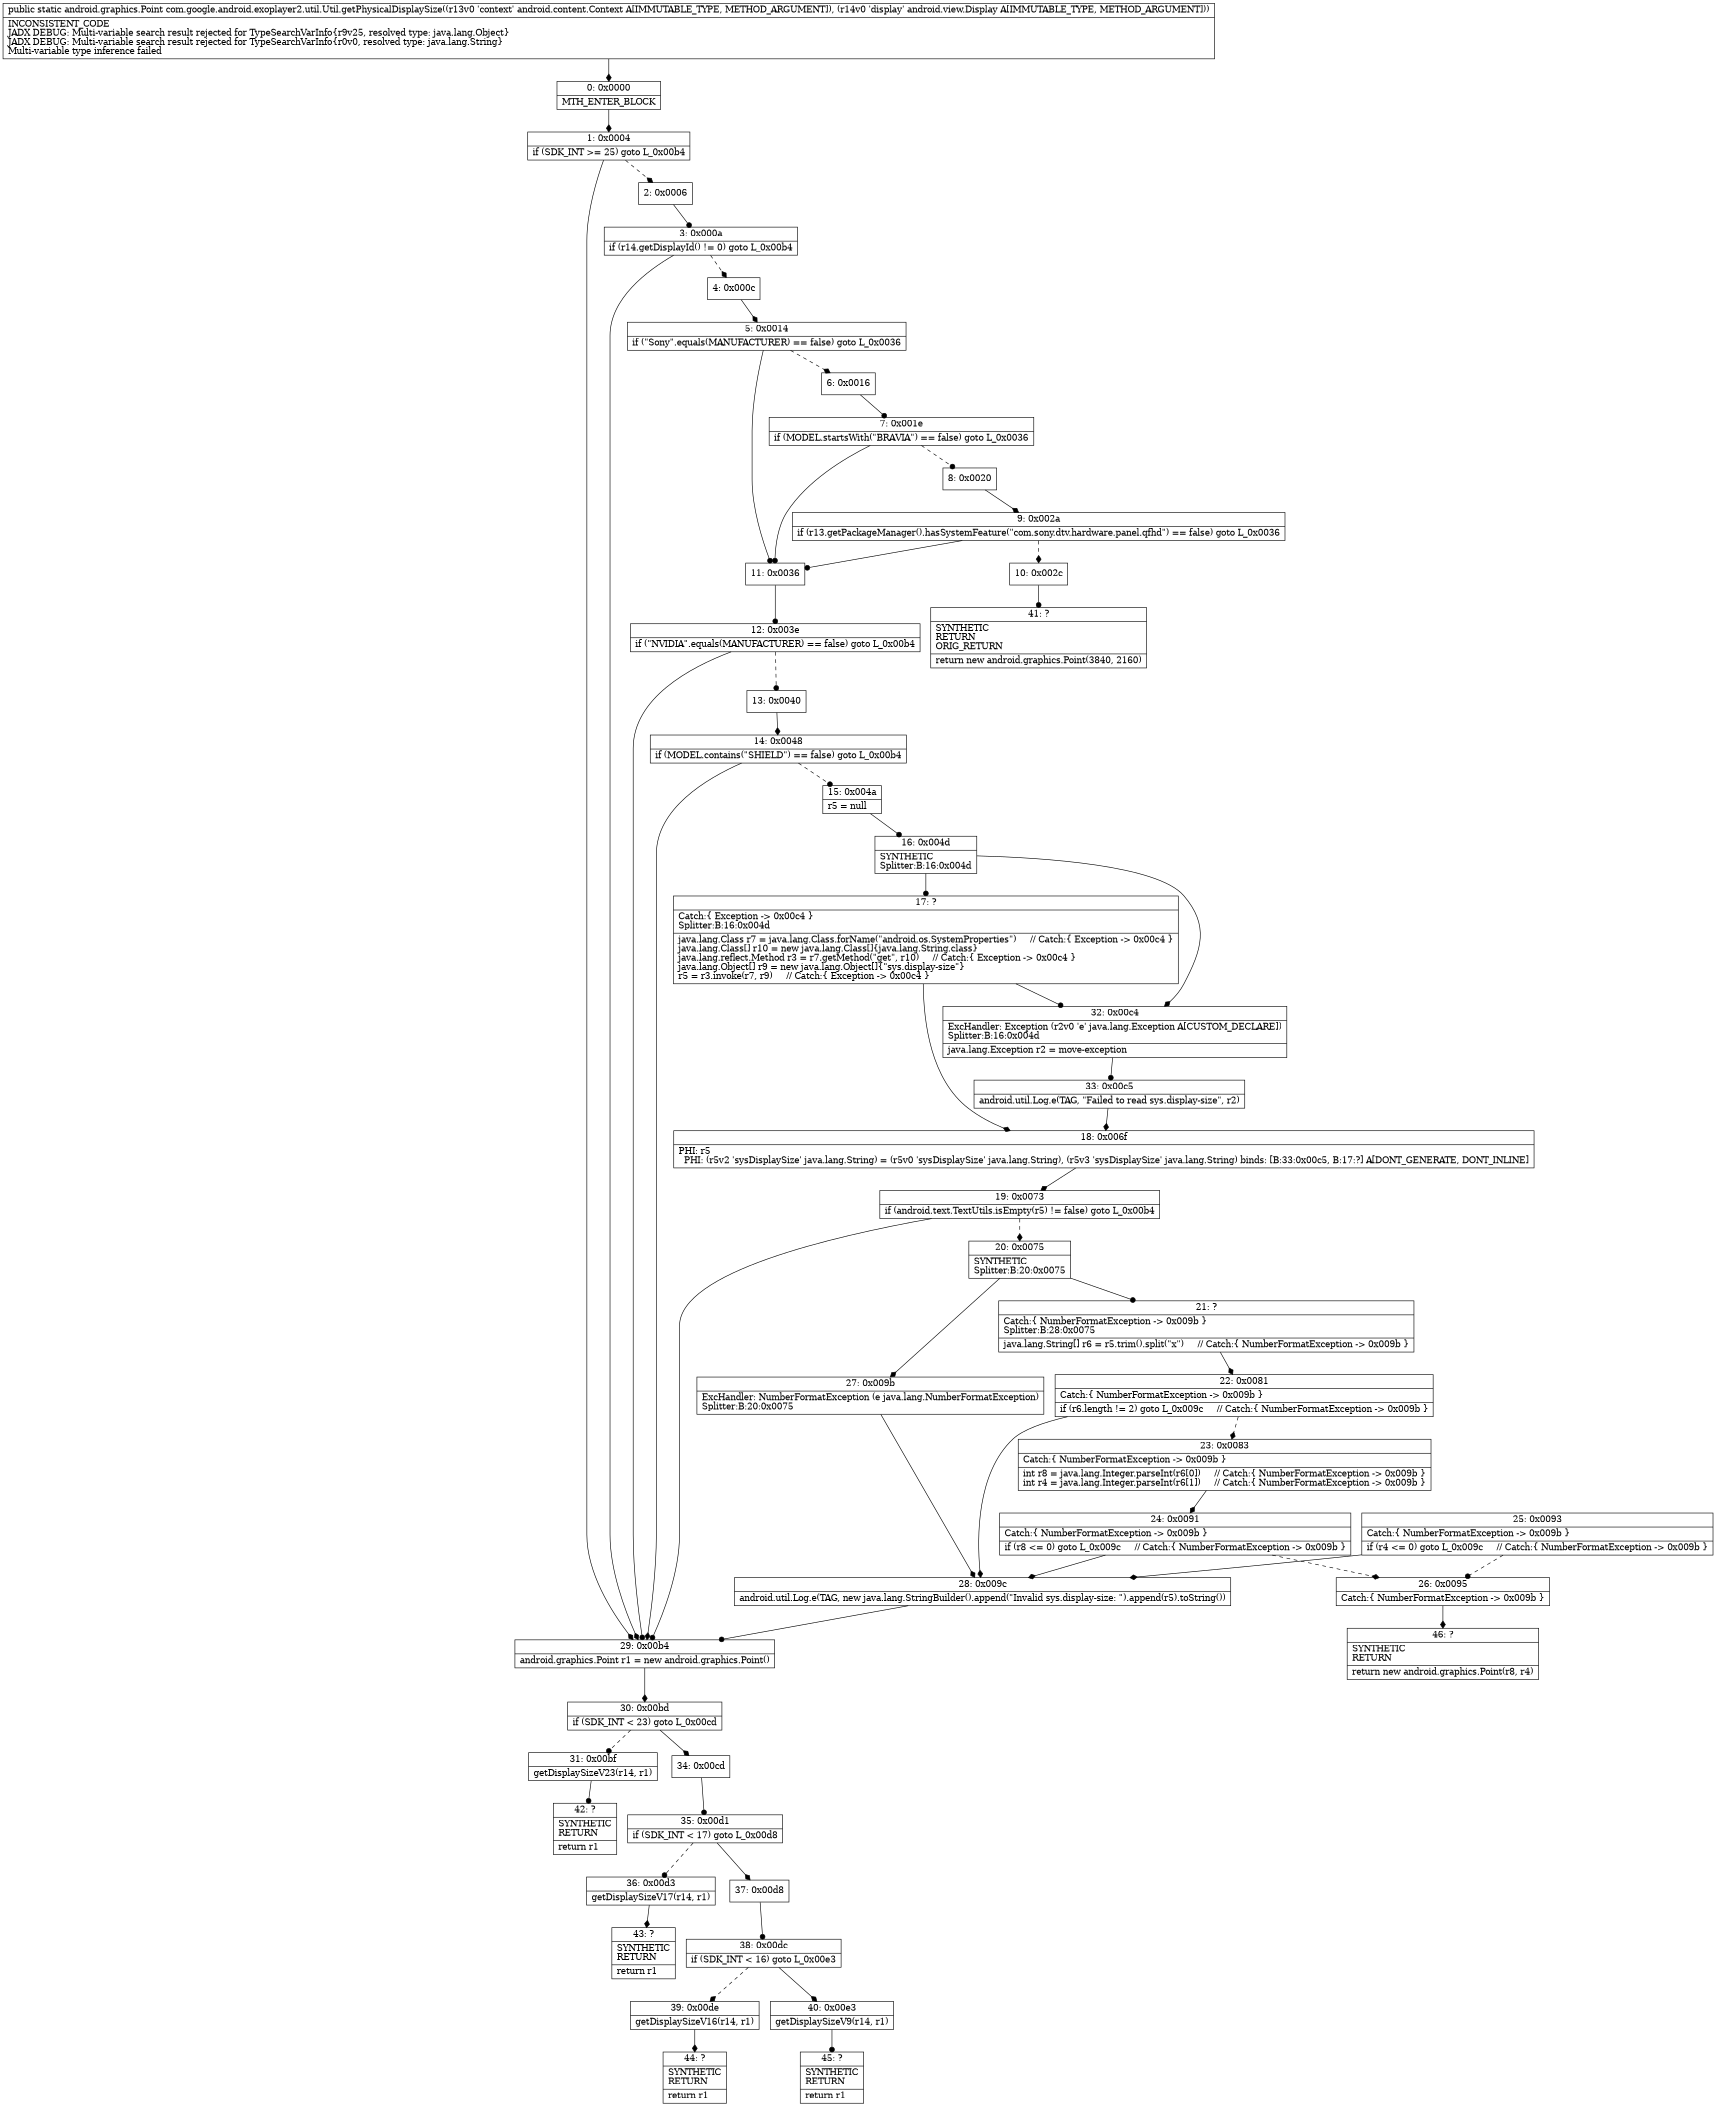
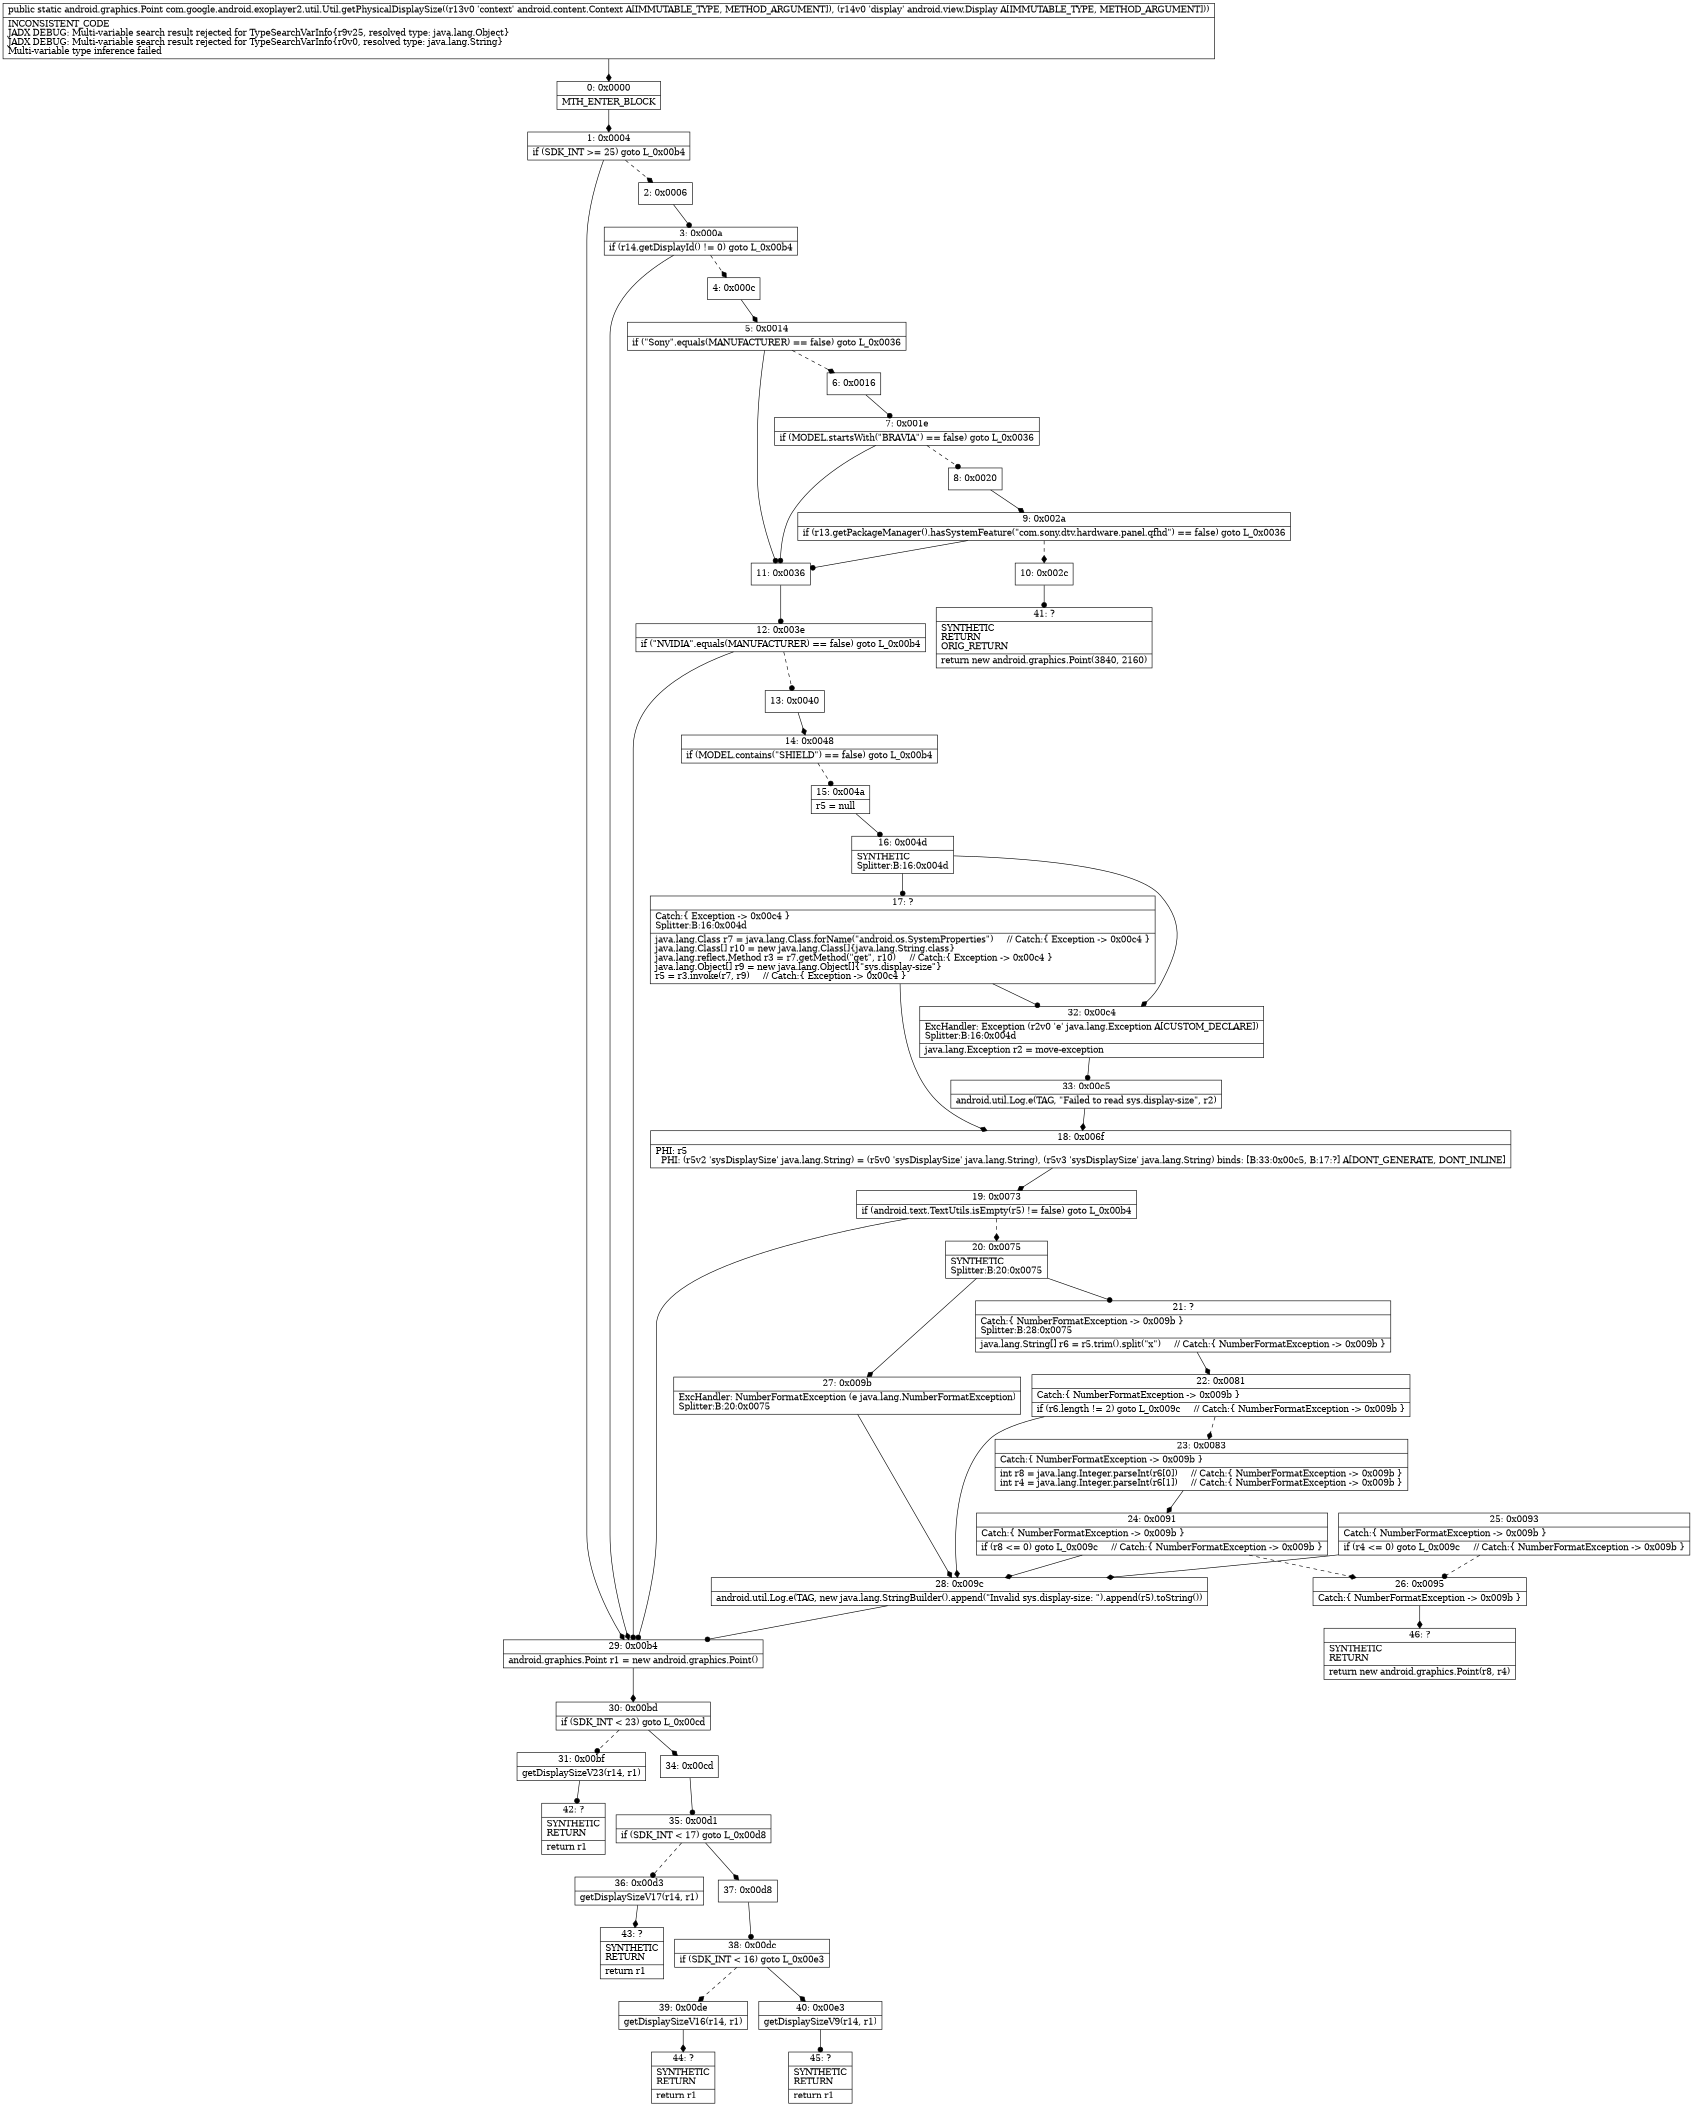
  digraph {
    node [shape=record]
    edge [arrowhead=diamond]
    n1 [label="{0\:\ 0x0000|MTH_ENTER_BLOCK\l}"]
    n2 [label="{1\:\ 0x0004|if (SDK_INT \>= 25) goto L_0x00b4\l}"]
    n3 [label="{2\:\ 0x0006}"]
    n4 [label="{29\:\ 0x00b4|android.graphics.Point r1 = new android.graphics.Point()\l}"]
    n5 [label="{3\:\ 0x000a|if (r14.getDisplayId() != 0) goto L_0x00b4\l}"]
    n6 [label="{30\:\ 0x00bd|if (SDK_INT \< 23) goto L_0x00cd\l}"]
    n7 [label="{4\:\ 0x000c}"]
    n8 [label="{5\:\ 0x0014|if (\"Sony\".equals(MANUFACTURER) == false) goto L_0x0036\l}"]
    n9 [label="{6\:\ 0x0016}"]
    n10 [label="{11\:\ 0x0036}"]
    n11 [label="{7\:\ 0x001e|if (MODEL.startsWith(\"BRAVIA\") == false) goto L_0x0036\l}"]
    n12 [label="{12\:\ 0x003e|if (\"NVIDIA\".equals(MANUFACTURER) == false) goto L_0x00b4\l}"]
    n13 [label="{8\:\ 0x0020}"]
    n14 [label="{9\:\ 0x002a|if (r13.getPackageManager().hasSystemFeature(\"com.sony.dtv.hardware.panel.qfhd\") == false) goto L_0x0036\l}"]
    n15 [label="{10\:\ 0x002c}"]
    n16 [label="{41\:\ ?|SYNTHETIC\lRETURN\lORIG_RETURN\l|return new android.graphics.Point(3840, 2160)\l}"]
    n17 [label="{13\:\ 0x0040}"]
    n18 [label="{14\:\ 0x0048|if (MODEL.contains(\"SHIELD\") == false) goto L_0x00b4\l}"]
    n19 [label="{15\:\ 0x004a|r5 = null\l}"]
    n20 [label="{16\:\ 0x004d|SYNTHETIC\lSplitter:B:16:0x004d\l}"]
    n21 [label="{17\:\ ?|Catch:\{ Exception \-\> 0x00c4 \}\lSplitter:B:16:0x004d\l|java.lang.Class r7 = java.lang.Class.forName(\"android.os.SystemProperties\")     \/\/ Catch:\{ Exception \-\> 0x00c4 \}\ljava.lang.Class[] r10 = new java.lang.Class[]\{java.lang.String.class\}\ljava.lang.reflect.Method r3 = r7.getMethod(\"get\", r10)     \/\/ Catch:\{ Exception \-\> 0x00c4 \}\ljava.lang.Object[] r9 = new java.lang.Object[]\{\"sys.display\-size\"\}\lr5 = r3.invoke(r7, r9)     \/\/ Catch:\{ Exception \-\> 0x00c4 \}\l}"]
    n22 [label="{32\:\ 0x00c4|ExcHandler: Exception (r2v0 'e' java.lang.Exception A[CUSTOM_DECLARE])\lSplitter:B:16:0x004d\l|java.lang.Exception r2 = move\-exception\l}"]
    n23 [label="{18\:\ 0x006f|PHI: r5 \l  PHI: (r5v2 'sysDisplaySize' java.lang.String) = (r5v0 'sysDisplaySize' java.lang.String), (r5v3 'sysDisplaySize' java.lang.String) binds: [B:33:0x00c5, B:17:?] A[DONT_GENERATE, DONT_INLINE]\l}"]
    n24 [label="{33\:\ 0x00c5|android.util.Log.e(TAG, \"Failed to read sys.display\-size\", r2)\l}"]
    n25 [label="{19\:\ 0x0073|if (android.text.TextUtils.isEmpty(r5) != false) goto L_0x00b4\l}"]
    n26 [label="{20\:\ 0x0075|SYNTHETIC\lSplitter:B:20:0x0075\l}"]
    n27 [label="{21\:\ ?|Catch:\{ NumberFormatException \-\> 0x009b \}\lSplitter:B:28:0x0075\l|java.lang.String[] r6 = r5.trim().split(\"x\")     \/\/ Catch:\{ NumberFormatException \-\> 0x009b \}\l}"]
    n28 [label="{27\:\ 0x009b|ExcHandler: NumberFormatException (e java.lang.NumberFormatException)\lSplitter:B:20:0x0075\l}"]
    n29 [label="{22\:\ 0x0081|Catch:\{ NumberFormatException \-\> 0x009b \}\l|if (r6.length != 2) goto L_0x009c     \/\/ Catch:\{ NumberFormatException \-\> 0x009b \}\l}"]
    n30 [label="{28\:\ 0x009c|android.util.Log.e(TAG, new java.lang.StringBuilder().append(\"Invalid sys.display\-size: \").append(r5).toString())\l}"]
    n31 [label="{23\:\ 0x0083|Catch:\{ NumberFormatException \-\> 0x009b \}\l|int r8 = java.lang.Integer.parseInt(r6[0])     \/\/ Catch:\{ NumberFormatException \-\> 0x009b \}\lint r4 = java.lang.Integer.parseInt(r6[1])     \/\/ Catch:\{ NumberFormatException \-\> 0x009b \}\l}"]
    n32 [label="{24\:\ 0x0091|Catch:\{ NumberFormatException \-\> 0x009b \}\l|if (r8 \<= 0) goto L_0x009c     \/\/ Catch:\{ NumberFormatException \-\> 0x009b \}\l}"]
    n33 [label="{26\:\ 0x0095|Catch:\{ NumberFormatException \-\> 0x009b \}\l}"]
    n34 [label="{25\:\ 0x0093|Catch:\{ NumberFormatException \-\> 0x009b \}\l|if (r4 \<= 0) goto L_0x009c     \/\/ Catch:\{ NumberFormatException \-\> 0x009b \}\l}"]
    n35 [label="{46\:\ ?|SYNTHETIC\lRETURN\l|return new android.graphics.Point(r8, r4)\l}"]
    n36 [label="{31\:\ 0x00bf|getDisplaySizeV23(r14, r1)\l}"]
    n37 [label="{34\:\ 0x00cd}"]
    n38 [label="{42\:\ ?|SYNTHETIC\lRETURN\l|return r1\l}"]
    n39 [label="{35\:\ 0x00d1|if (SDK_INT \< 17) goto L_0x00d8\l}"]
    n40 [label="{36\:\ 0x00d3|getDisplaySizeV17(r14, r1)\l}"]
    n41 [label="{37\:\ 0x00d8}"]
    n42 [label="{43\:\ ?|SYNTHETIC\lRETURN\l|return r1\l}"]
    n43 [label="{38\:\ 0x00dc|if (SDK_INT \< 16) goto L_0x00e3\l}"]
    n44 [label="{39\:\ 0x00de|getDisplaySizeV16(r14, r1)\l}"]
    n45 [label="{40\:\ 0x00e3|getDisplaySizeV9(r14, r1)\l}"]
    n46 [label="{44\:\ ?|SYNTHETIC\lRETURN\l|return r1\l}"]
    n47 [label="{45\:\ ?|SYNTHETIC\lRETURN\l|return r1\l}"]
    n48 [label="{public static android.graphics.Point com.google.android.exoplayer2.util.Util.getPhysicalDisplaySize((r13v0 'context' android.content.Context A[IMMUTABLE_TYPE, METHOD_ARGUMENT]), (r14v0 'display' android.view.Display A[IMMUTABLE_TYPE, METHOD_ARGUMENT]))  | INCONSISTENT_CODE\lJADX DEBUG: Multi\-variable search result rejected for TypeSearchVarInfo\{r9v25, resolved type: java.lang.Object\}\lJADX DEBUG: Multi\-variable search result rejected for TypeSearchVarInfo\{r0v0, resolved type: java.lang.String\}\lMulti\-variable type inference failed\l}"]
    n1 -> n2
    n2 -> n3 [style=dashed]
    n2 -> n4
    n3 -> n5 [arrowhead=dot]
    n4 -> n6
    n5 -> n4
    n5 -> n7 [style=dashed]
    n6 -> n36 [arrowhead=dot style=dashed]
    n6 -> n37
    n7 -> n8
    n8 -> n9 [style=dashed]
    n8 -> n10 [arrowhead=dot]
    n9 -> n11 [arrowhead=dot]
    n10 -> n12 [arrowhead=dot]
    n11 -> n10 [arrowhead=dot]
    n11 -> n13 [arrowhead=dot style=dashed]
    n12 -> n4 [arrowhead=dot]
    n12 -> n17 [arrowhead=dot style=dashed]
    n13 -> n14
    n14 -> n10 [arrowhead=dot]
    n14 -> n15 [style=dashed]
    n15 -> n16 [arrowhead=dot]
    n17 -> n18
-   n18 -> n4
    n18 -> n19 [arrowhead=dot style=dashed]
    n19 -> n20 [arrowhead=dot]
    n20 -> n21 [arrowhead=dot]
    n20 -> n22
    n21 -> n22 [arrowhead=dot]
    n21 -> n23
    n22 -> n24 [arrowhead=dot]
    n23 -> n25
    n24 -> n23
    n25 -> n4 [arrowhead=dot]
    n25 -> n26 [style=dashed]
    n26 -> n27 [arrowhead=dot]
    n26 -> n28
    n27 -> n29
    n28 -> n30
    n29 -> n30
    n29 -> n31 [style=dashed]
    n30 -> n4 [arrowhead=dot]
    n31 -> n32
    n32 -> n30
    n32 -> n33 [style=dashed]
    n33 -> n35
    n34 -> n30
    n34 -> n33 [arrowhead=dot style=dashed]
    n36 -> n38 [arrowhead=dot]
    n37 -> n39 [arrowhead=dot]
    n39 -> n40 [arrowhead=dot style=dashed]
    n39 -> n41
    n40 -> n42
    n41 -> n43 [arrowhead=dot]
    n43 -> n44 [style=dashed]
    n43 -> n45
    n44 -> n46
    n45 -> n47 [arrowhead=dot]
    n48 -> n1
  }
